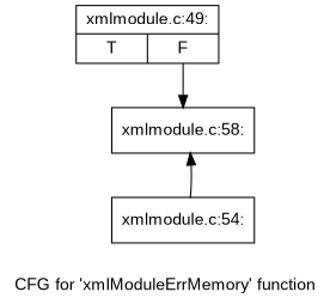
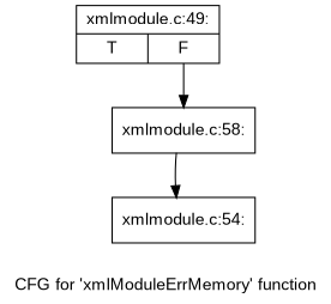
  digraph {
    fontname="Liberation Sans"
    label="CFG for 'xmlModuleErrMemory' function"
    node [fontname="Liberation Sans" shape=record]
    edge [fontname="Liberation Sans"]
    n1 [label="{xmlmodule.c:49:|{<s0>T|<s1>F}}"]
    n2 [label="{xmlmodule.c:58:}"]
    n3 [label="{xmlmodule.c:54:}"]
    n1 -> n2 [tailport=s1]
-   n3 -> n2
+   n2 -> n3
  }
